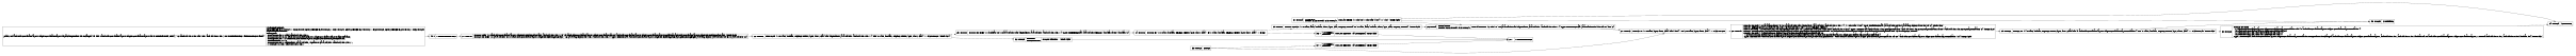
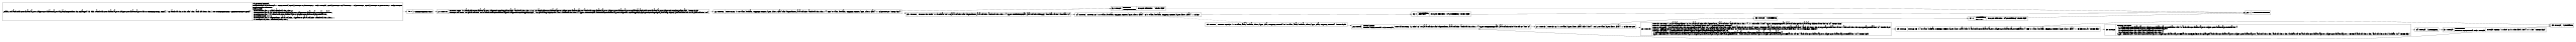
  digraph {
    rankdir=LR
    node [shape=record]
    n1 [label="{19\:\ ?|MTH_ENTER_BLOCK\l}"]
    n2 [label="{21\:\ 0x0000|0x0000: IGET  (r0 I:androidx.coordinatorlayout.widget.DirectedAcyclicGraph\<android.view.View\>) = (r5 I:androidx.coordinatorlayout.widget.CoordinatorLayout) androidx.coordinatorlayout.widget.CoordinatorLayout.mChildDag androidx.coordinatorlayout.widget.DirectedAcyclicGraph  (LINE:1523)\l0x0002: INVOKE  (r0 I:java.util.List) = (r0 I:androidx.coordinatorlayout.widget.DirectedAcyclicGraph), (r6 I:java.lang.Object A[D('view' android.view.View)]) type: VIRTUAL call: androidx.coordinatorlayout.widget.DirectedAcyclicGraph.getIncomingEdges(java.lang.Object):java.util.List A[MD:(T):java.util.List (m)]\l}"]
    n3 [label="{22\:\ 0x0006|0x0006: IF  (r0 I:??[int, boolean, OBJECT, ARRAY, byte, short, char] A[D('dependents' java.util.List\<android.view.View\>)]) == (0 ??[int, boolean, OBJECT, ARRAY, byte, short, char])  \-\> B:32:0x002e  (LINE:1524)\l}"]
    n4 [label="{23\:\ 0x0008|0x0008: INVOKE  (r1 I:boolean) = (r0 I:java.util.List A[D('dependents' java.util.List\<android.view.View\>)]) type: INTERFACE call: java.util.List.isEmpty():boolean A[MD:():boolean (c)]\l}"]
    n5 [label="{32\:\ 0x002e|RETURN\lORIG_RETURN\l|0x002e: RETURN    (LINE:1535)\l}"]
    n6 [label="{24\:\ 0x000c|0x000c: IF  (r1 I:??[int, boolean, OBJECT, ARRAY, byte, short, char]) != (0 ??[int, boolean, OBJECT, ARRAY, byte, short, char])  \-\> B:36:? \l}"]
-   n7 [label="{20\:\ ?|MTH_EXIT_BLOCK\l}"]
+   n7 [label="{20\:\ ?|MTH_EXIT_METHOD\l}"]
    n8 [label="{25\:\ 0x000e|0x000e: CONST  (r1 I:??[int, float, boolean, short, byte, char, OBJECT, ARRAY]) = (0 ??[int, float, boolean, short, byte, char, OBJECT, ARRAY])  (LINE:1525)\l}"]
    n9 [label="{36\:\ ?|SYNTHETIC\lRETURN\l|0x002e: RETURN   A[SYNTHETIC] (LINE:1535)\l}"]
    n10 [label="{26\:\ 0x000f|LOOP_START\lLOOP:0: B:26:0x000f\-\>B:31:0x002b\l|0x000f: INVOKE  (r2 I:int) = (r0 I:java.util.List A[D('dependents' java.util.List\<android.view.View\>)]) type: INTERFACE call: java.util.List.size():int A[MD:():int (c)]\l}"]
    n11 [label="{27\:\ 0x0013|0x0013: IF  (r1 I:??[int, byte, short, char] A[D('i' int)]) \>= (r2 I:??[int, byte, short, char])  \-\> B:33:0x002e \l}"]
    n12 [label="{28\:\ 0x0015|0x0015: INVOKE  (r2 I:java.lang.Object) = (r0 I:java.util.List A[D('dependents' java.util.List\<android.view.View\>)]), (r1 I:int A[D('i' int)]) type: INTERFACE call: java.util.List.get(int):java.lang.Object A[MD:(int):E (c)] (LINE:1526)\l0x0019: CHECK_CAST (r2 I:android.view.View) = (android.view.View) (r2 I:??[OBJECT, ARRAY]) \l0x001c: INVOKE  (r3 I:android.view.ViewGroup$LayoutParams) = (r2 I:android.view.View A[D('child' android.view.View)]) type: VIRTUAL call: android.view.View.getLayoutParams():android.view.ViewGroup$LayoutParams A[MD:():android.view.ViewGroup$LayoutParams (c)] (LINE:1528)\l0x0020: CHECK_CAST (r3 I:androidx.coordinatorlayout.widget.CoordinatorLayout$LayoutParams) = (androidx.coordinatorlayout.widget.CoordinatorLayout$LayoutParams) (r3 I:??[OBJECT, ARRAY]) \l0x0022: INVOKE  (r4 I:androidx.coordinatorlayout.widget.CoordinatorLayout$Behavior) = \l  (r3 I:androidx.coordinatorlayout.widget.CoordinatorLayout$LayoutParams A[D('lp' androidx.coordinatorlayout.widget.CoordinatorLayout$LayoutParams)])\l type: VIRTUAL call: androidx.coordinatorlayout.widget.CoordinatorLayout.LayoutParams.getBehavior():androidx.coordinatorlayout.widget.CoordinatorLayout$Behavior A[MD:():androidx.coordinatorlayout.widget.CoordinatorLayout$Behavior (m)] (LINE:1529)\l}"]
-   n13 [label="{33\:\ 0x002e|BLOCK\l}"]
+   n13 [label="{33\:\ 0x002e|SYNTHETIC\l}"]
    n14 [label="{29\:\ 0x0026|0x0026: IF  (r4 I:??[int, boolean, OBJECT, ARRAY, byte, short, char] A[D('b' androidx.coordinatorlayout.widget.CoordinatorLayout$Behavior)]) == (0 ??[int, boolean, OBJECT, ARRAY, byte, short, char])  \-\> B:35:0x002b  (LINE:1530)\l}"]
    n15 [label="{37\:\ ?|SYNTHETIC\lRETURN\l|0x002e: RETURN   A[SYNTHETIC] (LINE:1535)\l}"]
    n16 [label="{30\:\ 0x0028|0x0028: INVOKE  \l  (r4 I:androidx.coordinatorlayout.widget.CoordinatorLayout$Behavior A[D('b' androidx.coordinatorlayout.widget.CoordinatorLayout$Behavior)])\l  (r5 I:androidx.coordinatorlayout.widget.CoordinatorLayout)\l  (r2 I:android.view.View A[D('child' android.view.View)])\l  (r6 I:android.view.View A[D('view' android.view.View)])\l type: VIRTUAL call: androidx.coordinatorlayout.widget.CoordinatorLayout.Behavior.onDependentViewChanged(androidx.coordinatorlayout.widget.CoordinatorLayout, android.view.View, android.view.View):boolean A[MD:(androidx.coordinatorlayout.widget.CoordinatorLayout, V extends android.view.View, android.view.View):boolean (m)] (LINE:1531)\l}"]
    n17 [label="{35\:\ 0x002b|SYNTHETIC\l}"]
    n18 [label="{34\:\ 0x002b|SYNTHETIC\l}"]
    n19 [label="{31\:\ 0x002b|LOOP_END\lLOOP:0: B:26:0x000f\-\>B:31:0x002b\l|0x002b: ARITH  (r1 I:int) = (r1 I:int A[D('i' int)]) + (1 int)  (LINE:1525)\l}"]
    n20 [label="{public void androidx.coordinatorlayout.widget.CoordinatorLayout.dispatchDependentViewsChanged((r5 'this' I:androidx.coordinatorlayout.widget.CoordinatorLayout A[IMMUTABLE_TYPE, THIS]), (r6 I:android.view.View A[D('view' android.view.View), IMMUTABLE_TYPE, METHOD_ARGUMENT]))  | USE_LINES_HINTS\lBACK_EDGE: B:31:0x002b \-\> B:26:0x000f, CROSS_EDGE: B:29:0x0026 \-\> B:31:0x002b, CROSS_EDGE: B:24:0x000c \-\> B:32:0x002e, CROSS_EDGE: B:22:0x0006 \-\> B:32:0x002e\lINLINE_NOT_NEEDED\lDebug Info:\l  0x001b\-0x002b: r2 'child' Landroid\/view\/View;\l  0x0022\-0x002b: r3 'lp' Landroidx\/coordinatorlayout\/widget\/CoordinatorLayout$LayoutParams;\l  0x0026\-0x002b: r4 'b' Landroidx\/coordinatorlayout\/widget\/CoordinatorLayout$Behavior;\l  0x000f\-0x002e: r1 'i' I\l  0x0006\-0x002e: r0 'dependents' Ljava\/util\/List;, signature: Ljava\/util\/List\<Landroid\/view\/View;\>;\l  \-1 \-0x002e: r6 'view' Landroid\/view\/View;\l}"]
    n1 -> n2
    n2 -> n3
    n3 -> n4 [style=dashed]
    n3 -> n5
    n4 -> n6
    n5 -> n7
    n6 -> n8 [style=dashed]
    n6 -> n9
    n8 -> n10
    n9 -> n7
    n10 -> n11
    n11 -> n12 [style=dashed]
-   n13 -> n11
+   n11 -> n13
    n12 -> n14
    n13 -> n15
    n14 -> n16 [style=dashed]
    n14 -> n17
    n15 -> n7
    n16 -> n18 [style=dashed]
-   n19 -> n18
+   n18 -> n19
    n19 -> n10
    n19 -> n17
    n20 -> n1
  }
